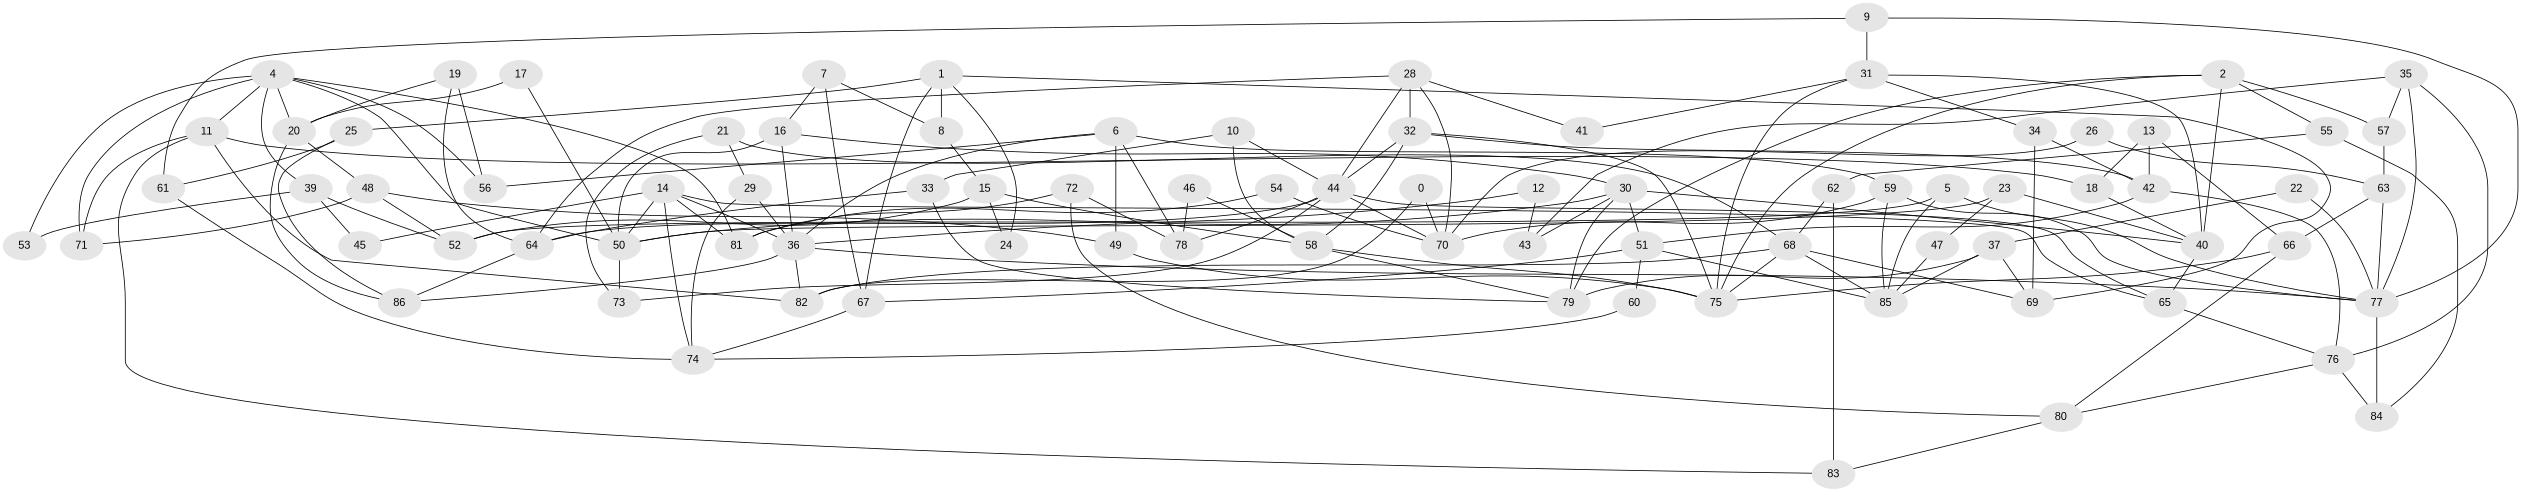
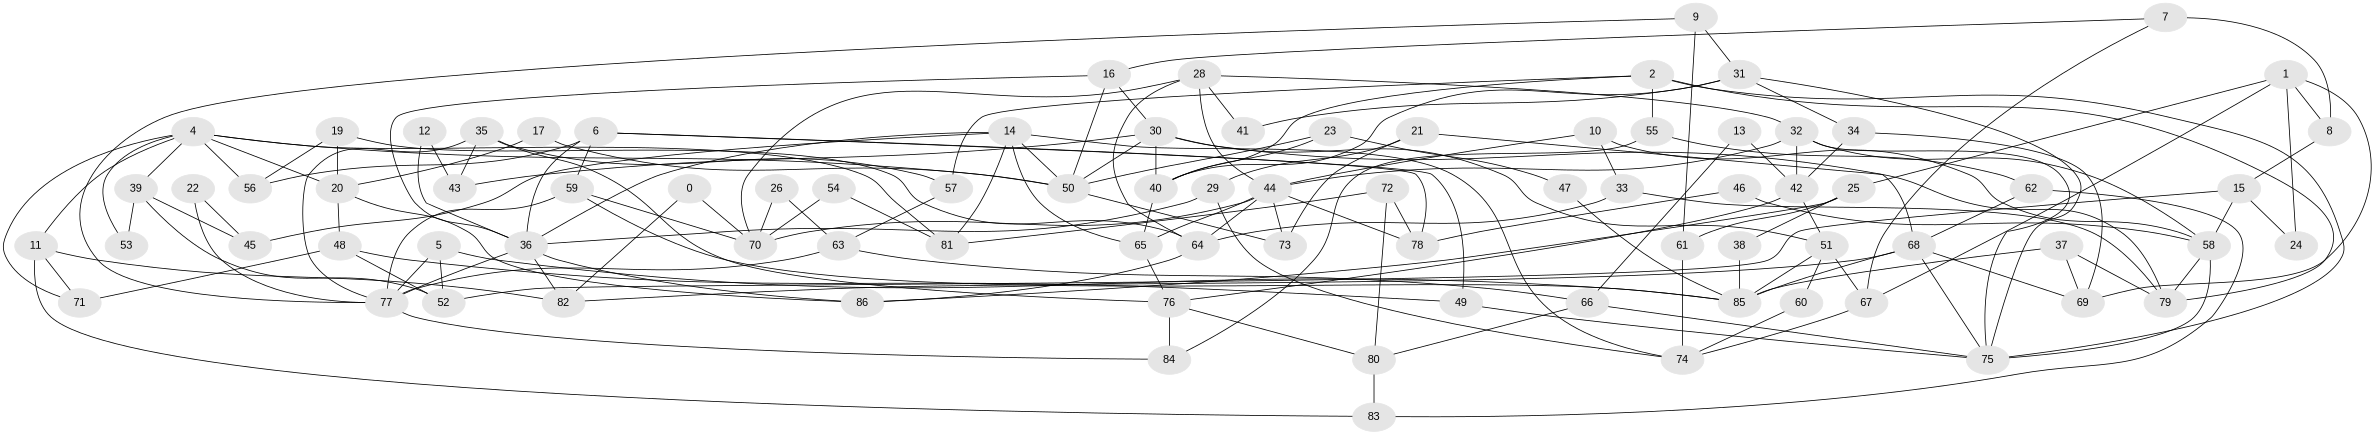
  graph {
    fontname="Liberation Sans"
    node [color=gray90 fontname="Liberation Sans" style=filled]
    edge [fontname="Liberation Sans"]
    1
    8
    24
    25
    67
    69
    15
    61
    86
+   38
    74
    2
    40
    55
    57
    75
    79
    65
    62
    84
    63
    n22 [label=0]
    70
    82
    4
    11
    20
    39
    50
    53
    56
    71
    81
-   18
    83
    48
    52
    45
    73
    5
    77
    85
    6
    36
    49
    59
    78
    7
    16
    30
    58
    9
    31
    41
    34
    10
    33
    44
    64
    12
    43
    13
    42
    66
    51
    76
    80
    14
    17
    19
    21
    29
    68
    22
    23
    47
    26
    46
    72
    28
    32
    60
    35
    37
    54
    1 -- 8
    1 -- 24
    1 -- 25
    1 -- 67
    1 -- 69
    8 -- 15
    25 -- 61
    25 -- 86
+   25 -- 38
    67 -- 74
    15 -- 24
    15 -- 52
    15 -- 58
    61 -- 74
+   38 -- 85
    2 -- 40
    2 -- 55
    2 -- 57
    2 -- 75
    2 -- 79
    40 -- 65
    55 -- 62
    55 -- 84
    57 -- 63
    65 -- 76
    62 -- 83
    62 -- 68
    63 -- 77
    63 -- 66
    n22 -- 70
    n22 -- 82
    4 -- 11
    4 -- 20
    4 -- 39
    4 -- 50
    4 -- 53
    4 -- 56
    4 -- 71
    4 -- 81
    11 -- 82
    11 -- 71
-   11 -- 18
    11 -- 83
    20 -- 86
    20 -- 48
    39 -- 53
    39 -- 52
    39 -- 45
    50 -- 73
-   18 -- 40
    48 -- 71
    48 -- 52
    48 -- 49
    5 -- 52
    5 -- 77
    5 -- 85
    77 -- 84
    6 -- 56
    6 -- 36
    6 -- 49
    6 -- 59
    6 -- 78
    36 -- 86
    36 -- 82
    36 -- 77
    49 -- 75
    59 -- 70
    59 -- 77
    59 -- 85
    7 -- 8
    7 -- 67
    7 -- 16
    16 -- 50
    16 -- 36
    16 -- 30
    30 -- 40
    30 -- 79
    30 -- 50
    30 -- 43
    30 -- 51
    58 -- 75
    58 -- 79
    9 -- 61
    9 -- 77
    9 -- 31
    31 -- 40
    31 -- 75
    31 -- 41
    31 -- 34
    34 -- 69
    34 -- 42
    10 -- 58
    10 -- 33
    10 -- 44
    33 -- 79
    33 -- 64
    44 -- 65
    44 -- 70
    44 -- 73
    44 -- 78
    44 -- 64
    64 -- 86
    12 -- 36
    12 -- 43
-   13 -- 18
    13 -- 42
    13 -- 66
    42 -- 51
    42 -- 76
    66 -- 75
    66 -- 80
    51 -- 67
    51 -- 85
    51 -- 60
    76 -- 84
    76 -- 80
    80 -- 83
    14 -- 74
    14 -- 65
    14 -- 50
    14 -- 81
    14 -- 45
    14 -- 36
    17 -- 20
    17 -- 50
    19 -- 20
    19 -- 56
    19 -- 64
    21 -- 73
    21 -- 29
    21 -- 68
    29 -- 74
    29 -- 36
    68 -- 69
    68 -- 75
    68 -- 82
    68 -- 85
-   22 -- 37
+   22 -- 45
    22 -- 77
    23 -- 40
    23 -- 50
    23 -- 47
    47 -- 85
    26 -- 63
    26 -- 70
    46 -- 78
    46 -- 58
    72 -- 81
    72 -- 78
    72 -- 80
    28 -- 70
    28 -- 41
    28 -- 44
    28 -- 64
    28 -- 32
    32 -- 75
    32 -- 58
    32 -- 44
    32 -- 42
    60 -- 74
    35 -- 57
    35 -- 77
    35 -- 43
    35 -- 76
    37 -- 69
    37 -- 79
    37 -- 85
    54 -- 70
    54 -- 81
  }
